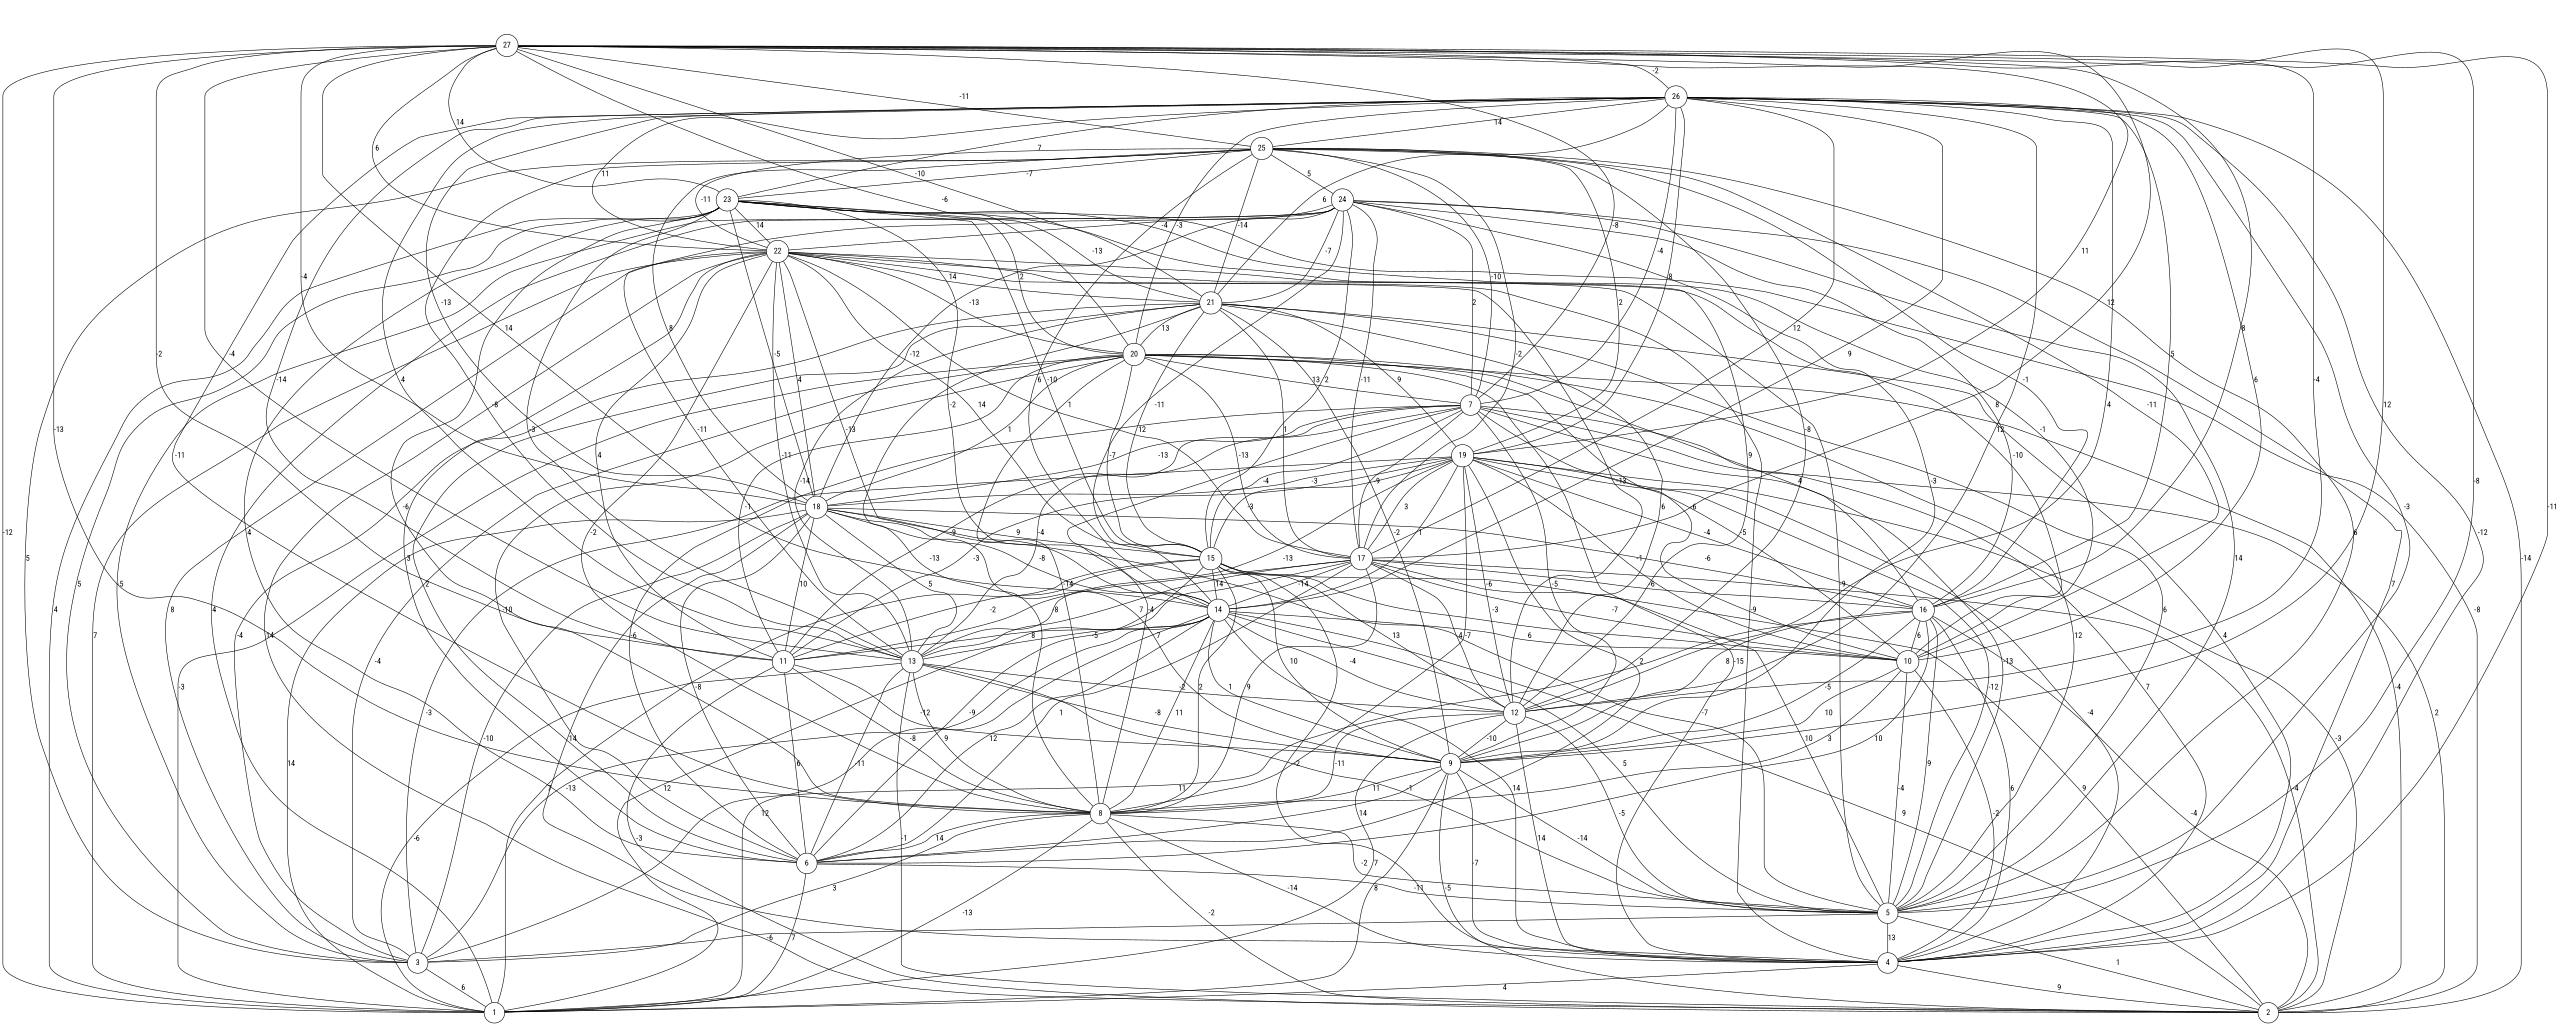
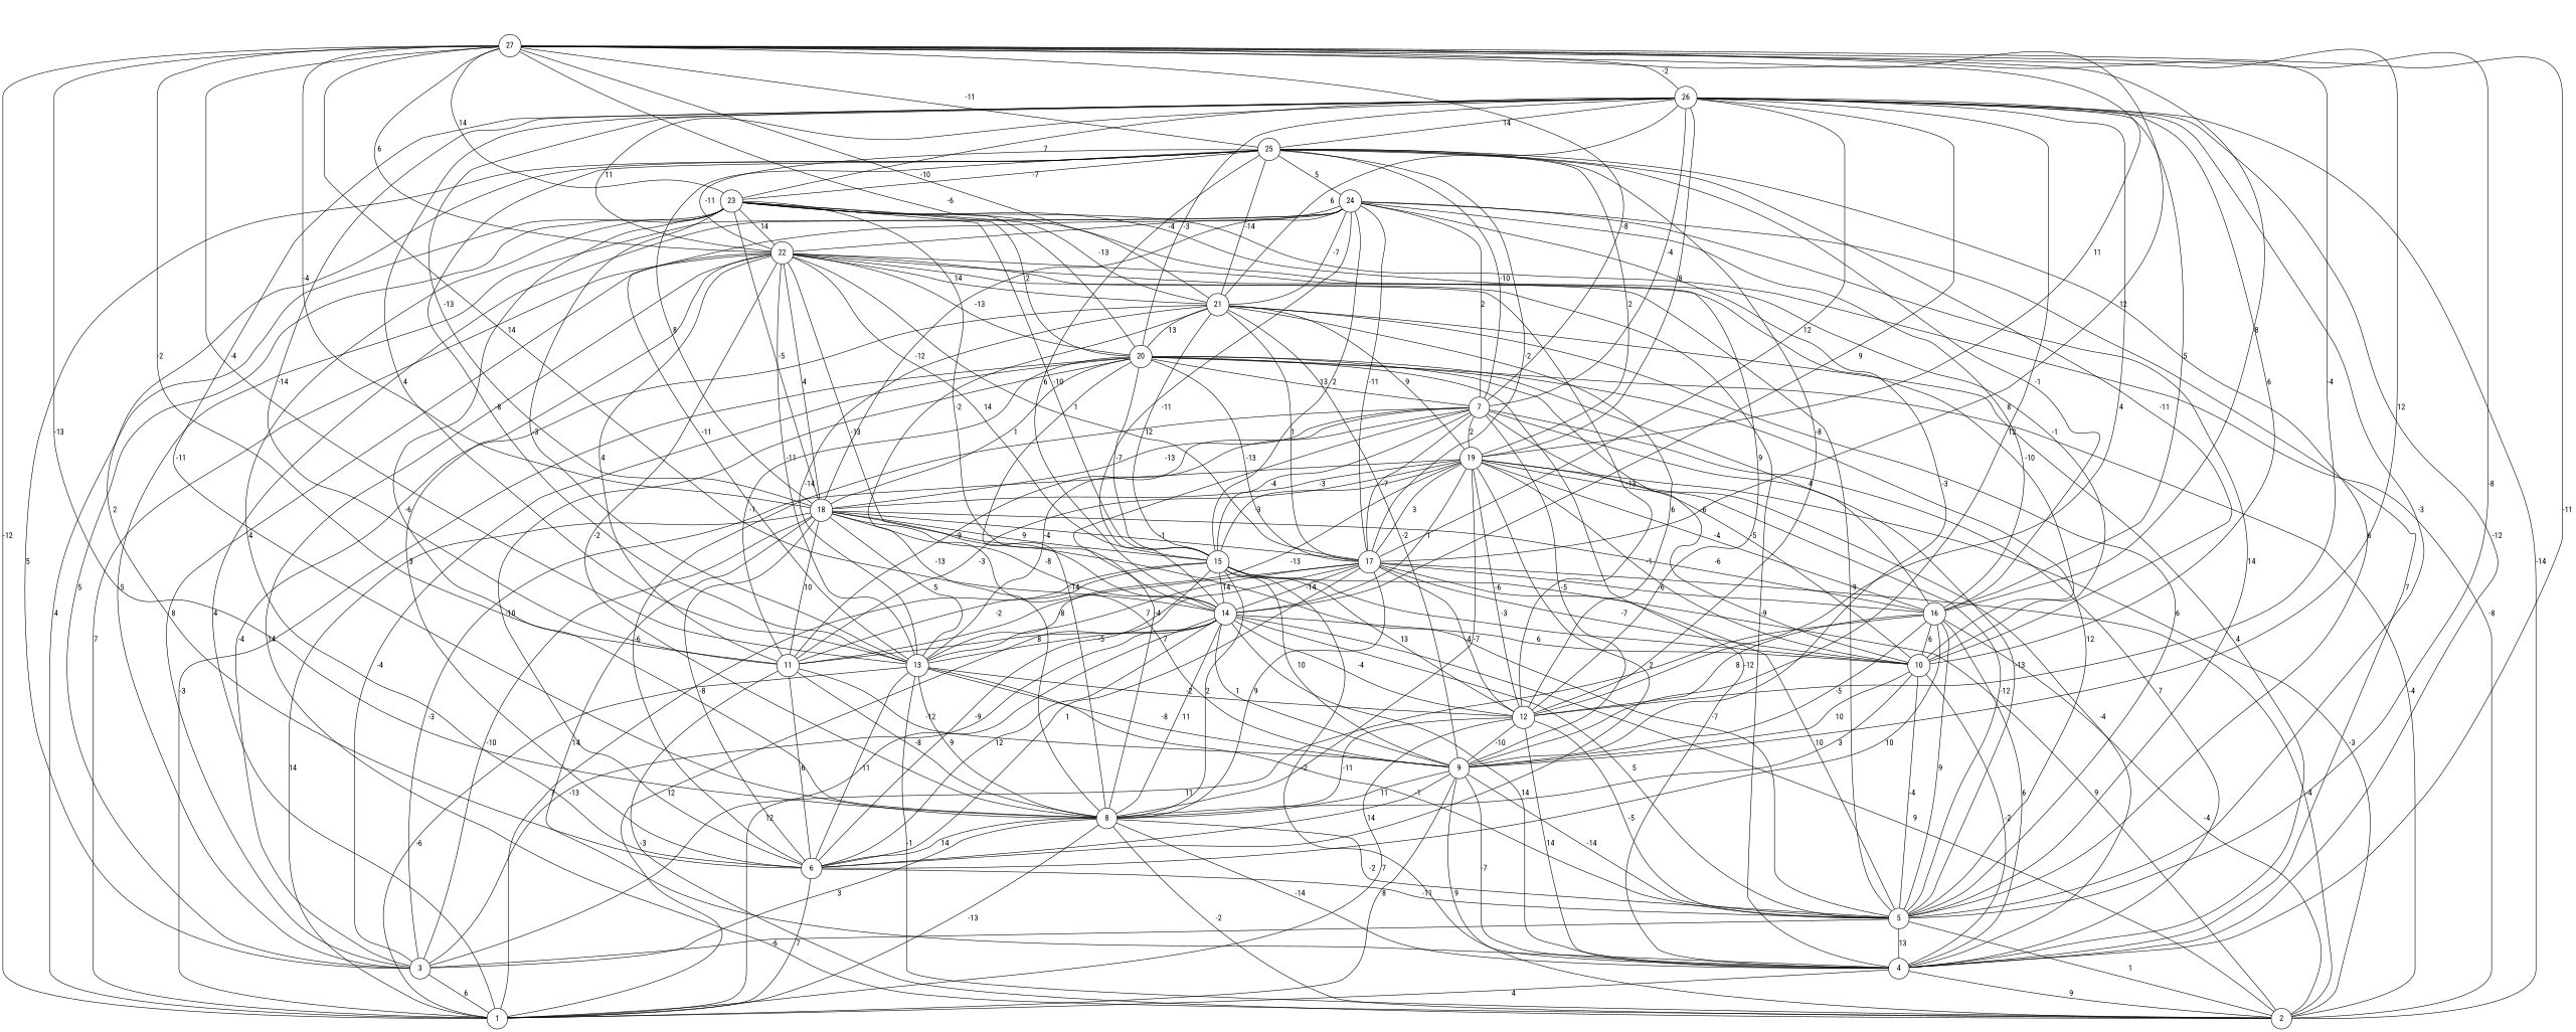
  graph {
    fontname="Roboto Condensed"
    node [fontname="Roboto Condensed" shape=circle]
    edge [fontname="Roboto Condensed"]
    27
    1
    4
    5
    7
    8
    9
    11
    12
    13
    14
    16
    17
    18
    19
    20
    21
    22
    23
    25
    26
    2
    3
    6
    10
    15
    24
    27 -- 1 [label=-12]
    27 -- 4 [label=-11]
    27 -- 5 [label=-8]
    27 -- 7 [label=-8]
    27 -- 8 [label=-13]
    27 -- 9 [label=12]
    27 -- 11 [label=-2]
    27 -- 12 [label=-4]
    27 -- 13 [label=-4]
    27 -- 14 [label=14]
    27 -- 16 [label=8]
    27 -- 17 [label=12]
    27 -- 18 [label=-4]
    27 -- 19 [label=11]
    27 -- 20 [label=-6]
    27 -- 21 [label=-10]
    27 -- 22 [label=6]
    27 -- 23 [label=14]
    27 -- 25 [label=-11]
    27 -- 26 [label=-2]
    4 -- 1 [label=4]
    4 -- 2 [label=9]
    5 -- 4 [label=13]
    5 -- 2 [label=1]
    5 -- 3 [label=-6]
    7 -- 4 [label=7]
    7 -- 5 [label=-13]
-   7 -- 2 [label=2]
+   7 -- 19 [label=2]
    7 -- 6 [label=-6]
    8 -- 1 [label=-13]
    8 -- 4 [label=-14]
    8 -- 5 [label=-2]
    8 -- 7 [label=-4]
    8 -- 2 [label=-2]
    8 -- 3 [label=3]
    8 -- 6 [label=14]
    9 -- 1 [label=8]
    9 -- 4 [label=-7]
    9 -- 5 [label=-14]
    9 -- 7 [label=-5]
    9 -- 8 [label=11]
-   9 -- 2 [label=-5]
+   9 -- 2 [label=9]
    9 -- 6 [label=14]
    11 -- 7 [label=-9]
    11 -- 8 [label=-8]
    11 -- 9 [label=-12]
    11 -- 2 [label=-3]
    11 -- 6 [label=6]
    12 -- 1 [label=7]
    12 -- 4 [label=14]
    12 -- 5 [label=-5]
    12 -- 8 [label=-11]
    12 -- 9 [label=-10]
    13 -- 1 [label=-6]
    13 -- 5 [label=-1]
    13 -- 7 [label=-4]
    13 -- 8 [label=9]
    13 -- 9 [label=-8]
    13 -- 12 [label=-2]
    13 -- 2 [label=-1]
    13 -- 6 [label=-11]
    14 -- 1 [label=12]
    14 -- 4 [label=14]
    14 -- 5 [label=5]
    14 -- 8 [label=11]
    14 -- 9 [label=1]
    14 -- 11 [label=8]
    14 -- 12 [label=-4]
    14 -- 13 [label=-5]
    14 -- 2 [label=9]
    14 -- 3 [label=-13]
    14 -- 6 [label=12]
    14 -- 10 [label=6]
    16 -- 4 [label=6]
    16 -- 5 [label=9]
    16 -- 9 [label=-5]
    16 -- 12 [label=8]
    16 -- 2 [label=-4]
    16 -- 3 [label=11]
    16 -- 6 [label=10]
    16 -- 10 [label=6]
    17 -- 1 [label=12]
    17 -- 5 [label=10]
-   17 -- 7 [label=-9]
+   17 -- 7 [label=-7]
    17 -- 8 [label=9]
    17 -- 11 [label=-8]
    17 -- 12 [label=4]
    17 -- 13 [label=7]
    17 -- 14 [label=-14]
    17 -- 16 [label=-6]
    17 -- 2 [label=-4]
    17 -- 6 [label=1]
    17 -- 10 [label=-7]
    18 -- 1 [label=14]
    18 -- 4 [label=14]
    18 -- 5 [label=-7]
    18 -- 7 [label=-13]
    18 -- 9 [label=7]
    18 -- 11 [label=10]
    18 -- 13 [label=5]
    18 -- 14 [label=-8]
    18 -- 16 [label=-6]
+   18 -- 17 [label=-1]
    18 -- 3 [label=-10]
    18 -- 6 [label=-8]
    18 -- 15 [label=9]
    19 -- 4 [label=-4]
    19 -- 5 [label=-12]
    19 -- 8 [label=-7]
    19 -- 11 [label=-3]
    19 -- 12 [label=-6]
    19 -- 13 [label=-13]
    19 -- 14 [label=1]
    19 -- 16 [label=-4]
    19 -- 17 [label=3]
    19 -- 18 [label=-3]
    19 -- 2 [label=-3]
    19 -- 3 [label=-3]
    19 -- 6 [label=2]
    19 -- 10 [label=-1]
    19 -- 15 [label=-3]
    20 -- 1 [label=-3]
-   20 -- 4 [label=-15]
+   20 -- 4 [label=-12]
    20 -- 5 [label=12]
    20 -- 7 [label=13]
    20 -- 8 [label=-14]
    20 -- 11 [label=-1]
    20 -- 16 [label=4]
    20 -- 17 [label=-13]
    20 -- 18 [label=1]
    20 -- 2 [label=-4]
    20 -- 3 [label=-4]
    20 -- 6 [label=-10]
    20 -- 10 [label=-6]
    20 -- 15 [label=-7]
    21 -- 4 [label=4]
    21 -- 5 [label=6]
    21 -- 8 [label=-13]
    21 -- 9 [label=-2]
    21 -- 12 [label=6]
    21 -- 13 [label=-14]
    21 -- 17 [label=1]
    21 -- 19 [label=9]
    21 -- 20 [label=13]
    21 -- 3 [label=-4]
-   21 -- 6 [label=2]
+   25 -- 6 [label=2]
    21 -- 15 [label=12]
    22 -- 1 [label=7]
    22 -- 4 [label=-9]
    22 -- 5 [label=-9]
    22 -- 8 [label=-2]
    22 -- 11 [label=4]
    22 -- 12 [label=-13]
    22 -- 13 [label=-11]
    22 -- 14 [label=-13]
    22 -- 17 [label=1]
    22 -- 18 [label=4]
    22 -- 20 [label=-13]
    22 -- 21 [label=14]
    22 -- 2 [label=14]
    22 -- 3 [label=8]
    22 -- 6 [label=3]
    22 -- 10 [label=-10]
    22 -- 15 [label=14]
    23 -- 1 [label=4]
    23 -- 8 [label=-6]
    23 -- 12 [label=9]
    23 -- 13 [label=-3]
    23 -- 14 [label=-2]
    23 -- 18 [label=-5]
    23 -- 20 [label=2]
    23 -- 21 [label=-13]
    23 -- 22 [label=14]
    23 -- 2 [label=-8]
    23 -- 3 [label=5]
    23 -- 6 [label=4]
    23 -- 10 [label=-1]
    23 -- 15 [label=-10]
    25 -- 5 [label=6]
    25 -- 7 [label=-10]
    25 -- 12 [label=-8]
    25 -- 13 [label=-8]
    25 -- 14 [label=6]
    25 -- 16 [label=-1]
    25 -- 17 [label=-2]
    25 -- 18 [label=8]
    25 -- 19 [label=2]
    25 -- 21 [label=-14]
    25 -- 22 [label=-11]
    25 -- 23 [label=-7]
    25 -- 3 [label=5]
    25 -- 10 [label=-11]
    25 -- 24 [label=5]
    26 -- 4 [label=-12]
    26 -- 5 [label=-3]
    26 -- 7 [label=-4]
    26 -- 8 [label=-11]
    26 -- 9 [label=12]
    26 -- 11 [label=-14]
    26 -- 12 [label=4]
    26 -- 13 [label=4]
    26 -- 14 [label=9]
    26 -- 16 [label=5]
    26 -- 17 [label=12]
    26 -- 18 [label=-13]
    26 -- 19 [label=8]
    26 -- 20 [label=-3]
    26 -- 21 [label=6]
    26 -- 22 [label=11]
    26 -- 23 [label=7]
    26 -- 25 [label=14]
    26 -- 2 [label=-14]
    26 -- 10 [label=6]
    3 -- 1 [label=6]
    6 -- 1 [label=7]
    6 -- 5 [label=-11]
    10 -- 4 [label=-2]
    10 -- 5 [label=-4]
    10 -- 7 [label=-5]
    10 -- 8 [label=3]
    10 -- 9 [label=10]
    15 -- 1 [label=7]
    15 -- 4 [label=-2]
    15 -- 7 [label=-4]
    15 -- 8 [label=2]
    15 -- 9 [label=10]
    15 -- 11 [label=-2]
    15 -- 12 [label=13]
    15 -- 14 [label=14]
    15 -- 2 [label=9]
    15 -- 6 [label=-9]
    15 -- 10 [label=-3]
    24 -- 1 [label=4]
    24 -- 4 [label=7]
    24 -- 5 [label=14]
    24 -- 7 [label=2]
    24 -- 9 [label=-3]
    24 -- 13 [label=-11]
    24 -- 14 [label=-11]
    24 -- 16 [label=8]
    24 -- 17 [label=-11]
    24 -- 18 [label=-12]
    24 -- 21 [label=-7]
    24 -- 22 [label=-4]
    24 -- 3 [label=-5]
    24 -- 15 [label=2]
  }
